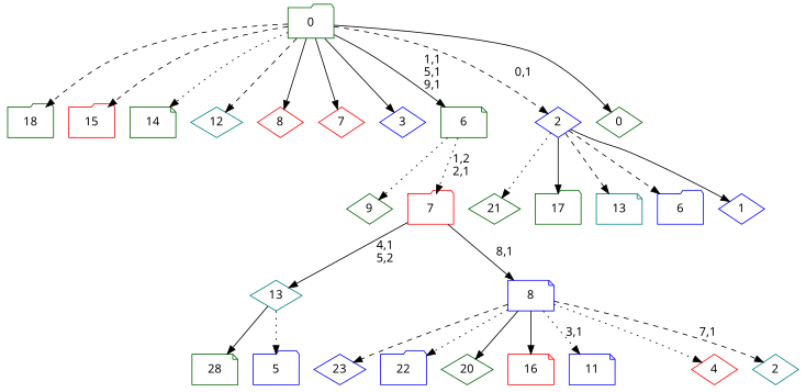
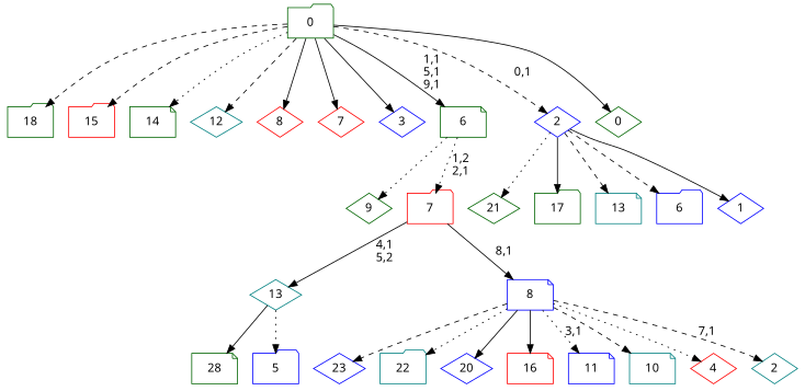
  digraph {
    fontname="Noto Sans"
    node [color=blue fontname="Noto Sans" shape=diamond]
    edge [fontname="Noto Sans" style=solid]
    n1 [color=darkgreen label=28 shape=note]
    n2 [label=23]
-   n3 [label=22 shape=folder]
+   n3 [color=teal label=22 shape=folder]
    n4 [color=darkgreen label=21]
-   n5 [color=darkgreen label=20]
+   n5 [label=20]
    n6 [color=darkgreen label=18 shape=folder]
    n7 [color=darkgreen label=17 shape=folder]
    n8 [color=red label=16 shape=note]
    n9 [color=red label=15 shape=folder]
    n10 [color=darkgreen label=14 shape=note]
    n11 [color=teal label=13 shape=note]
    n12 [color=teal label=12]
    n13 [label=11 shape=note]
+   n14 [color=teal label=10 shape=note]
    n15 [color=darkgreen label=9]
    n16 [color=red label=8]
    n17 [color=red label=7]
    n18 [label=6 shape=folder]
    n19 [label=5 shape=folder]
    13 [color=teal]
    n21 [color=red label=4]
    n22 [label=3]
    n23 [color=teal label=2]
    8 [shape=note]
    7 [color=red shape=folder]
    6 [color=darkgreen shape=note]
    n27 [label=1]
    2
    n29 [color=darkgreen label=0]
    0 [color=darkgreen shape=folder]
    13 -> n1
    13 -> n19 [style=dotted]
    8 -> n2 [style=dashed]
    8 -> n3 [style=dotted]
    8 -> n5
    8 -> n8
    8 -> n13 [label="3,1" style=dotted]
+   8 -> n14 [style=dashed]
    8 -> n21 [style=dotted]
    8 -> n23 [label="7,1" style=dashed]
    7 -> 13 [label="4,1\n5,2"]
    7 -> 8 [label="8,1"]
    6 -> n15 [style=dotted]
    6 -> 7 [label="1,2\n2,1" style=dotted]
    2 -> n4 [style=dotted]
    2 -> n7
    2 -> n11 [style=dashed]
    2 -> n18 [style=dashed]
    2 -> n27
    0 -> n6 [style=dashed]
    0 -> n9 [style=dashed]
    0 -> n10 [style=dotted]
    0 -> n12 [style=dashed]
    0 -> n16
    0 -> n17
    0 -> n22
    0 -> 6 [label="1,1\n5,1\n9,1"]
    0 -> 2 [label="0,1" style=dashed]
    0 -> n29
  }
